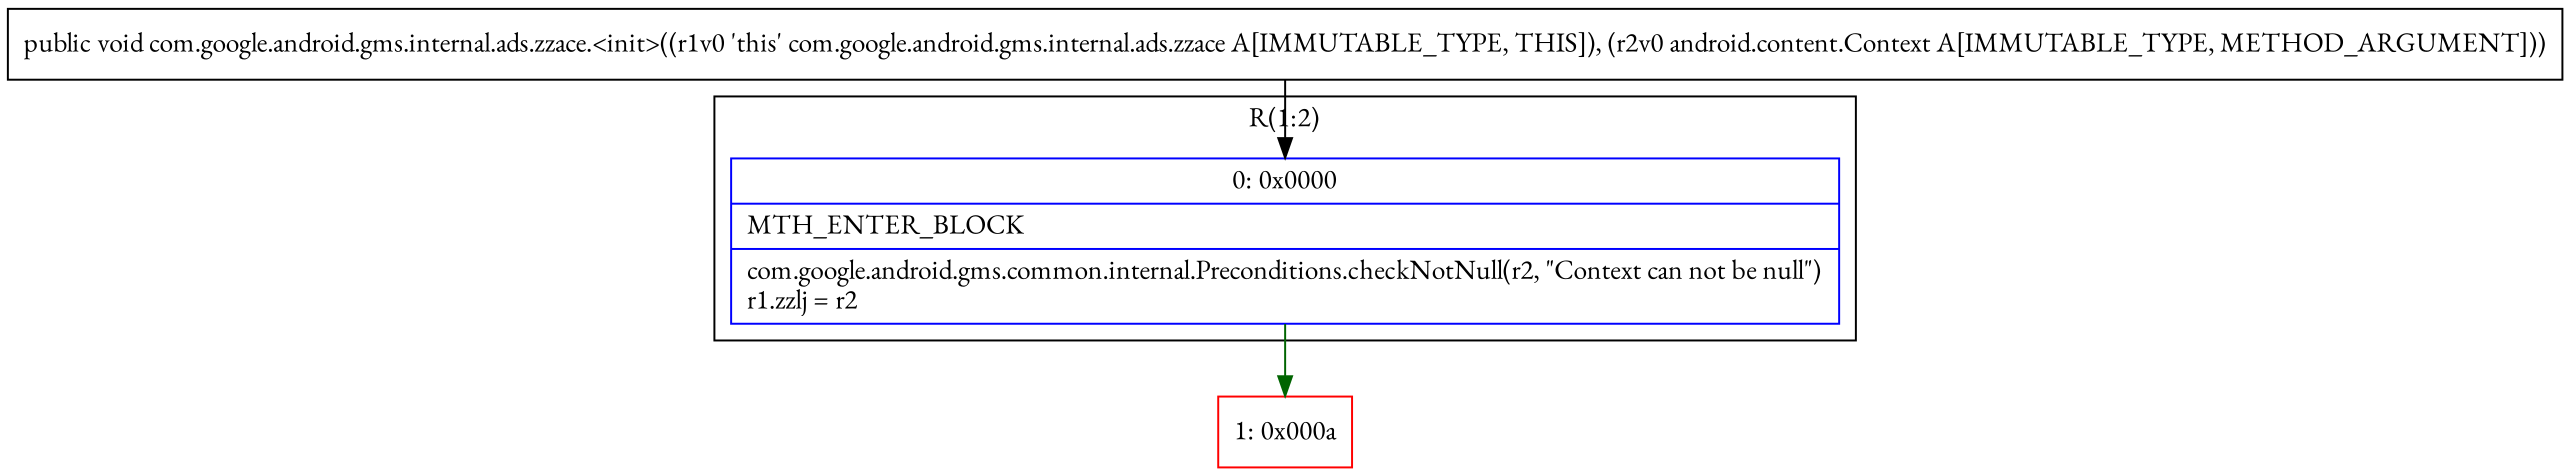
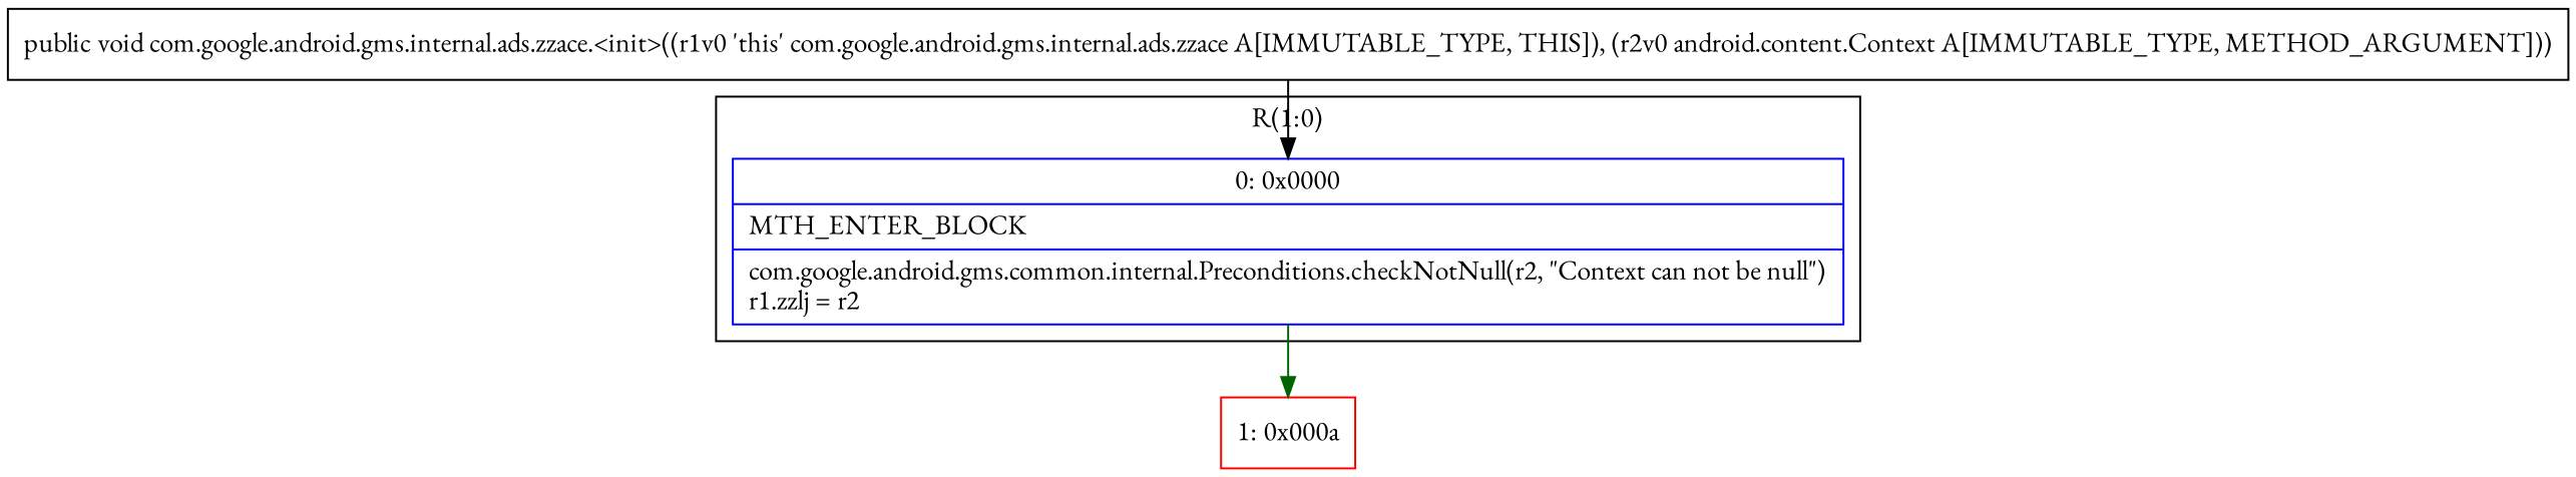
  digraph {
    fontname="EB Garamond"
    node [shape=record fontname="EB Garamond"]
    edge [fontname="EB Garamond"]
    n1 [color=blue label="{0\:\ 0x0000|MTH_ENTER_BLOCK\l|com.google.android.gms.common.internal.Preconditions.checkNotNull(r2, \"Context can not be null\")\lr1.zzlj = r2\l}"]
    n2 [color=red label="{1\:\ 0x000a}"]
    n3 [label="{public void com.google.android.gms.internal.ads.zzace.\<init\>((r1v0 'this' com.google.android.gms.internal.ads.zzace A[IMMUTABLE_TYPE, THIS]), (r2v0 android.content.Context A[IMMUTABLE_TYPE, METHOD_ARGUMENT])) }"]
    subgraph cluster_1 {
-     label="R(1:2)"
+     label="R(1:0)"
      n1
    }
    n1 -> n2 [color=darkgreen]
    n3 -> n1 [color=black]
  }
